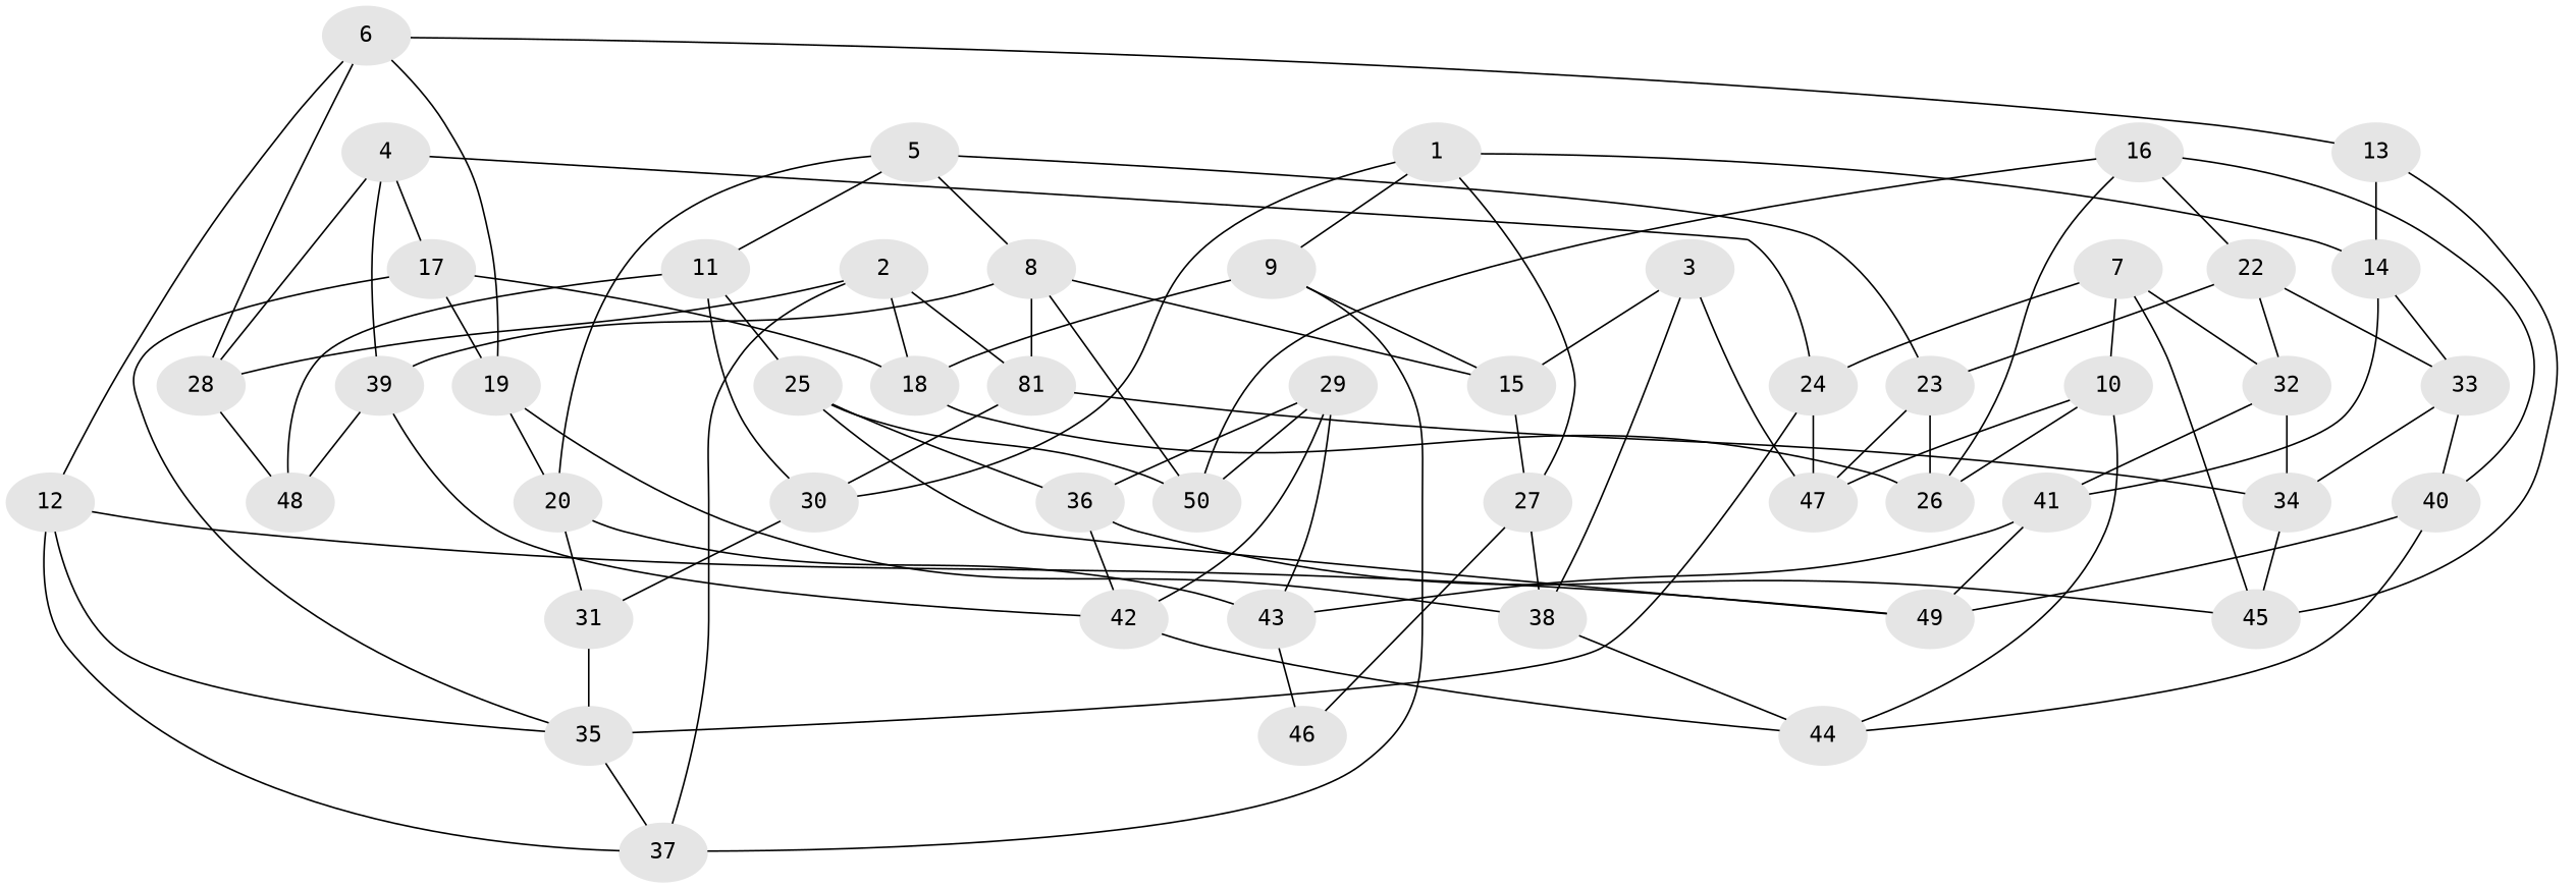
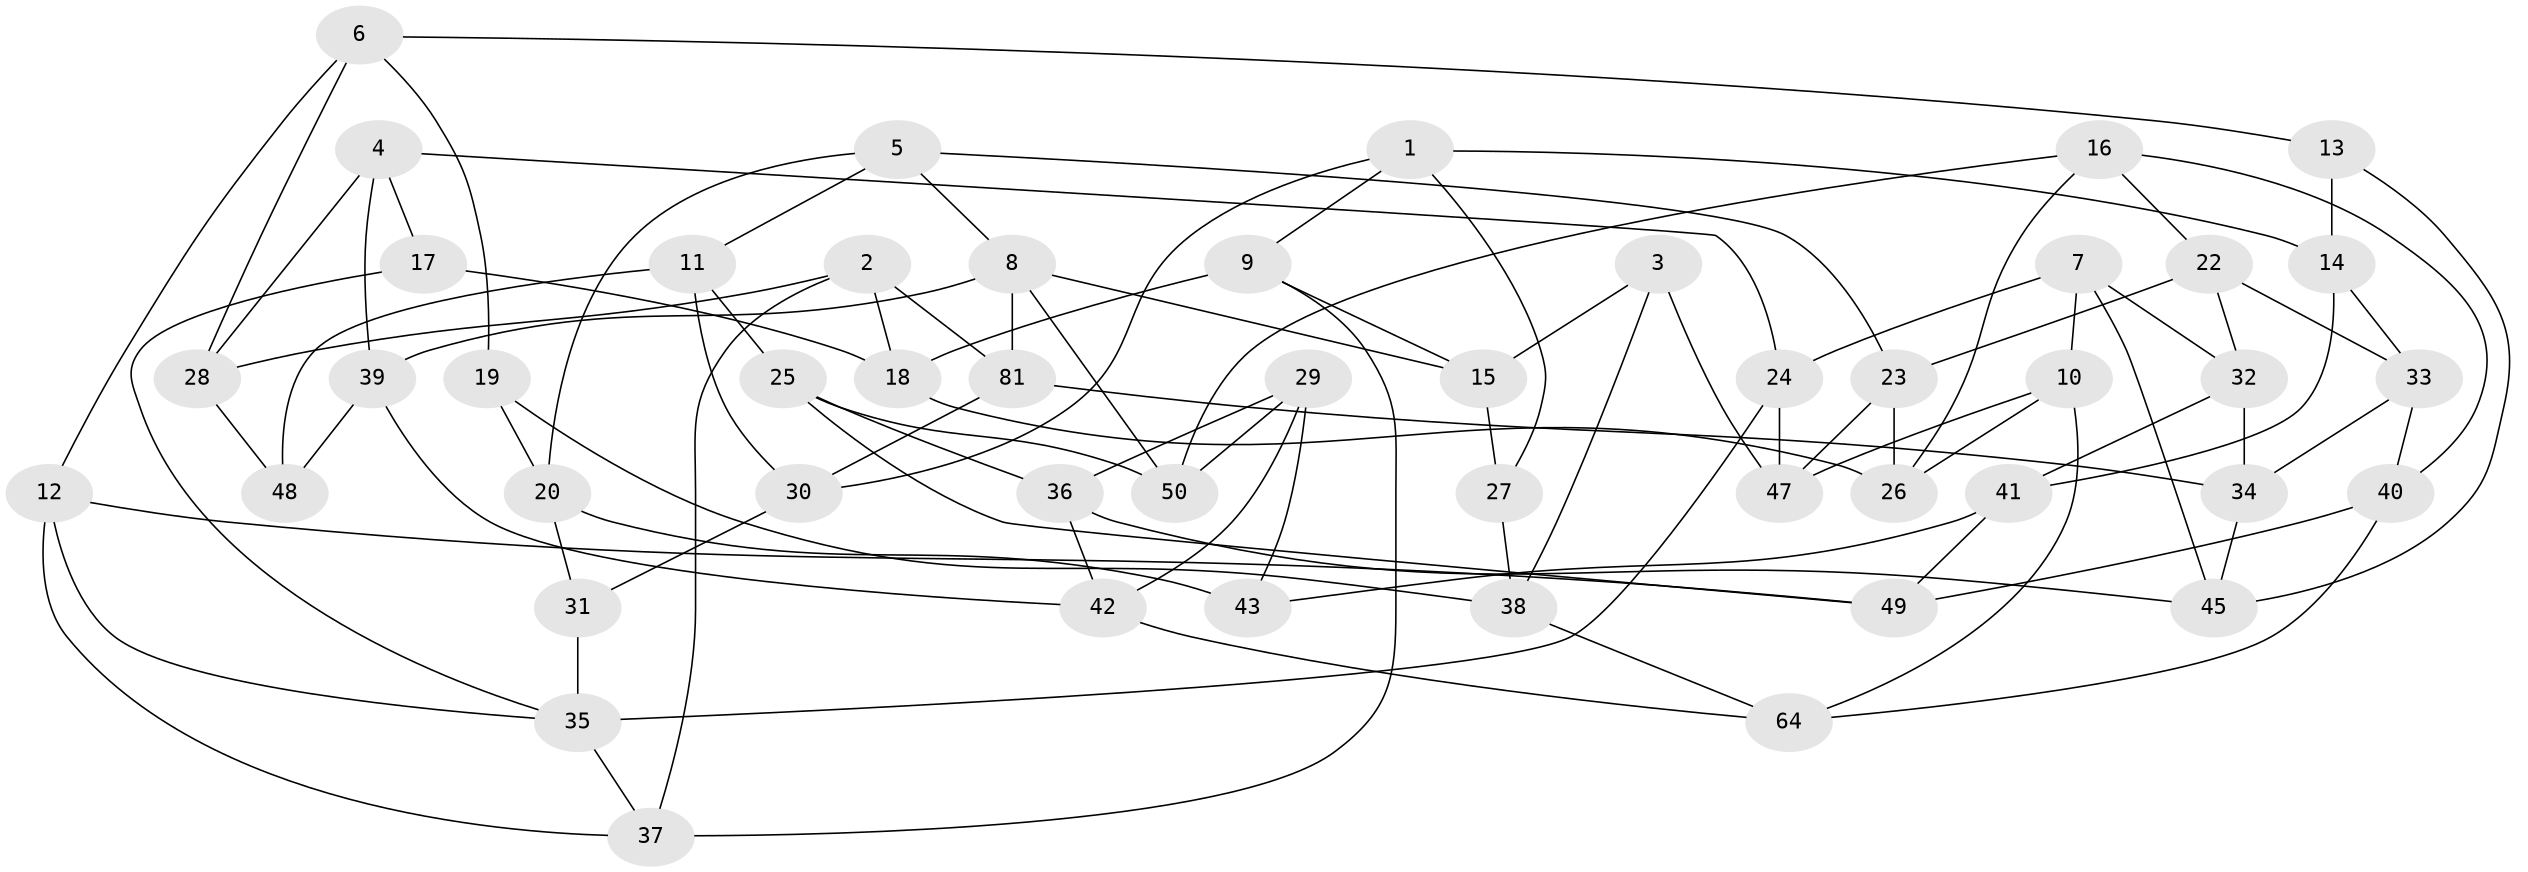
  graph {
    fontname="DejaVu Sans Mono"
    node [color=gray90 fontname="DejaVu Sans Mono" style=filled]
    edge [fontname="DejaVu Sans Mono"]
    1
    9
    14
    27
    30
    18
    37
    15
    33
    41
    38
-   46
    31
    2
    n15 [label=81]
    28
    26
    34
    48
    3
    47
-   44
+   44 [label=64]
    39
    42
    4
    17
    24
    19
    35
    5
    8
    11
    20
    23
    50
    25
    43
    6
    12
    13
    49
    45
    7
    10
    32
    36
    40
    16
    22
    29
    1 -- 9
    1 -- 14
    1 -- 27
    1 -- 30
    9 -- 18
    9 -- 37
    9 -- 15
    14 -- 33
    14 -- 41
    27 -- 38
-   27 -- 46
    30 -- 31
    18 -- 26
    15 -- 27
    33 -- 34
    33 -- 40
    41 -- 43
    41 -- 49
    38 -- 44
    31 -- 35
    2 -- 18
    2 -- 37
    2 -- n15
    2 -- 28
    n15 -- 30
    n15 -- 34
    28 -- 48
    34 -- 45
    3 -- 15
    3 -- 38
    3 -- 47
    39 -- 48
    39 -- 42
    42 -- 44
    4 -- 28
    4 -- 39
    4 -- 17
    4 -- 24
    17 -- 18
-   17 -- 19
    17 -- 35
    24 -- 47
    24 -- 35
    19 -- 38
    19 -- 20
    35 -- 37
    5 -- 8
    5 -- 11
    5 -- 20
    5 -- 23
    8 -- 15
    8 -- n15
    8 -- 39
    8 -- 50
    11 -- 30
    11 -- 48
    11 -- 25
    20 -- 31
    20 -- 43
    23 -- 26
    23 -- 47
    25 -- 50
    25 -- 49
    25 -- 36
-   43 -- 46
    6 -- 28
    6 -- 19
    6 -- 12
    6 -- 13
    12 -- 37
    12 -- 35
    12 -- 49
    13 -- 14
    13 -- 45
    7 -- 24
    7 -- 45
    7 -- 10
    7 -- 32
    10 -- 26
    10 -- 47
    10 -- 44
    32 -- 41
    32 -- 34
    36 -- 42
    36 -- 45
    40 -- 44
    40 -- 49
    16 -- 26
    16 -- 50
    16 -- 40
    16 -- 22
    22 -- 33
    22 -- 23
    22 -- 32
    29 -- 42
    29 -- 50
    29 -- 43
    29 -- 36
  }
